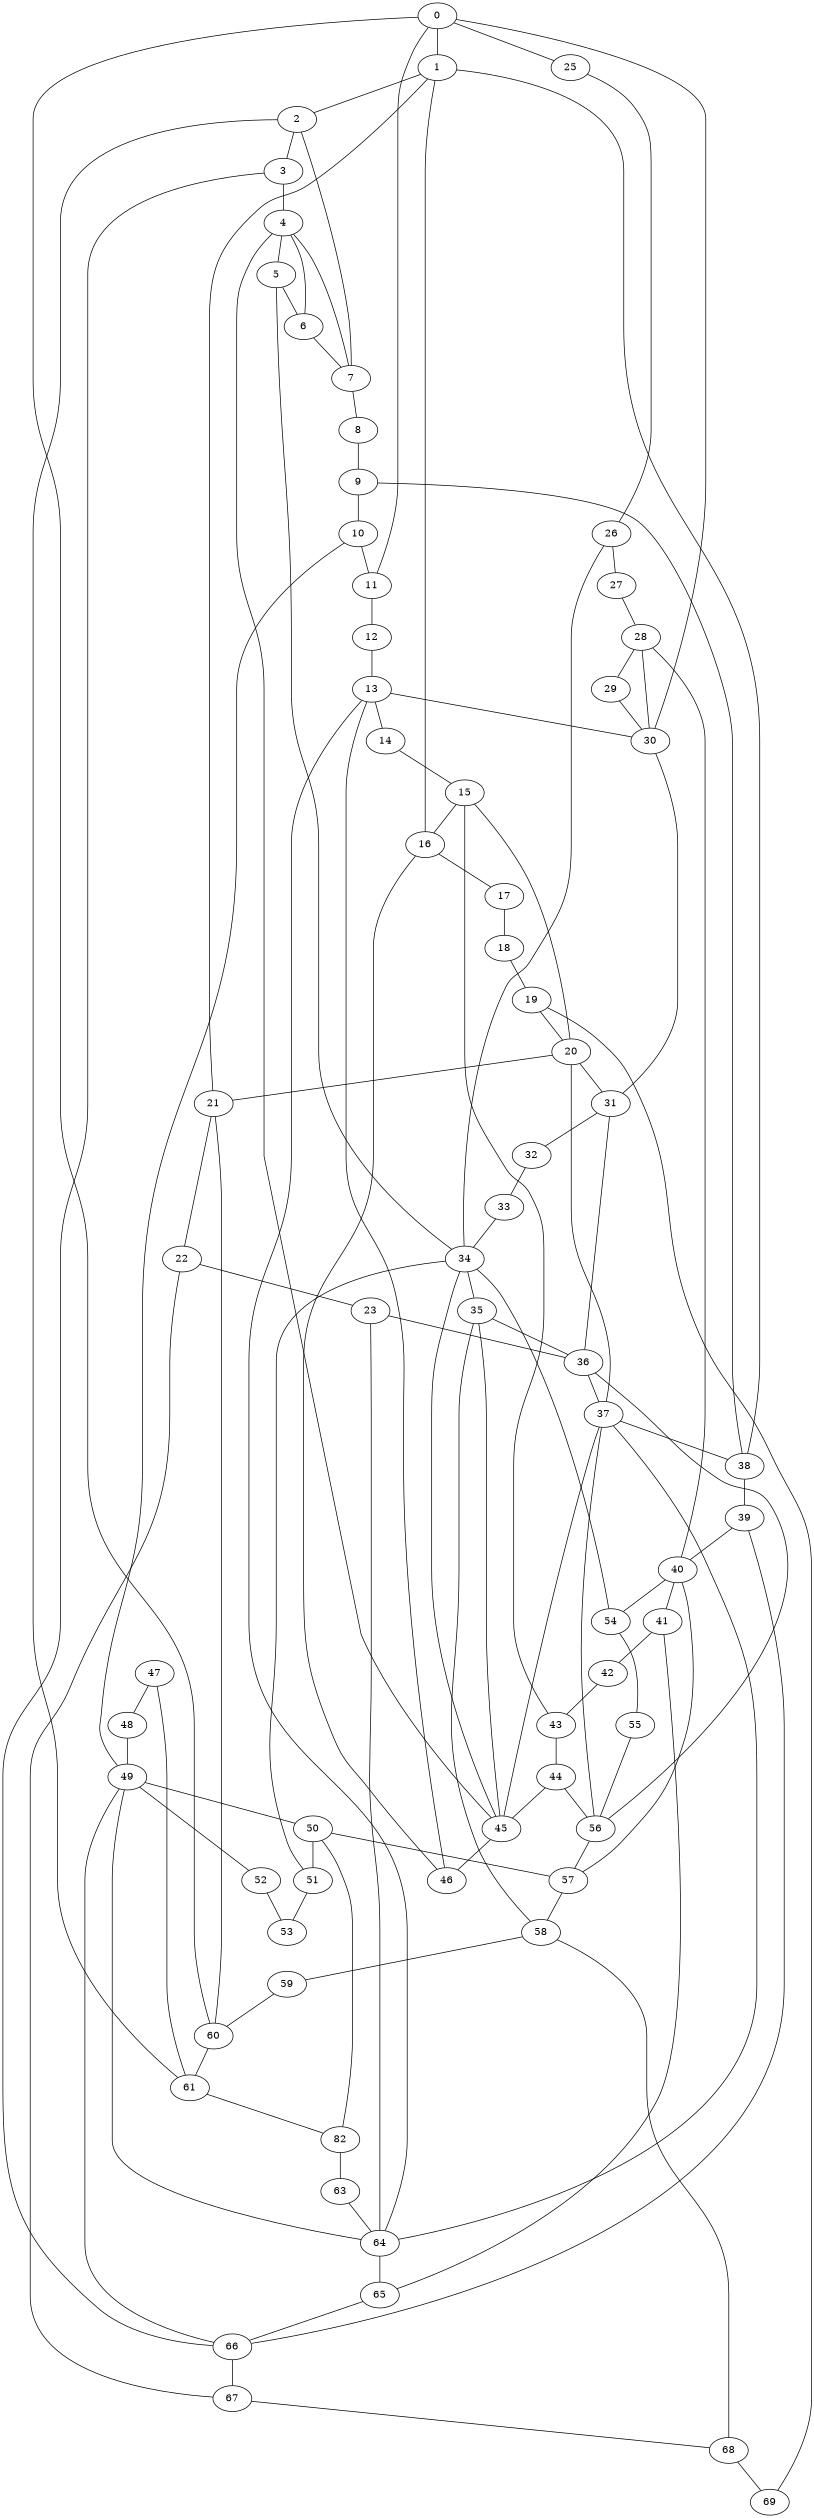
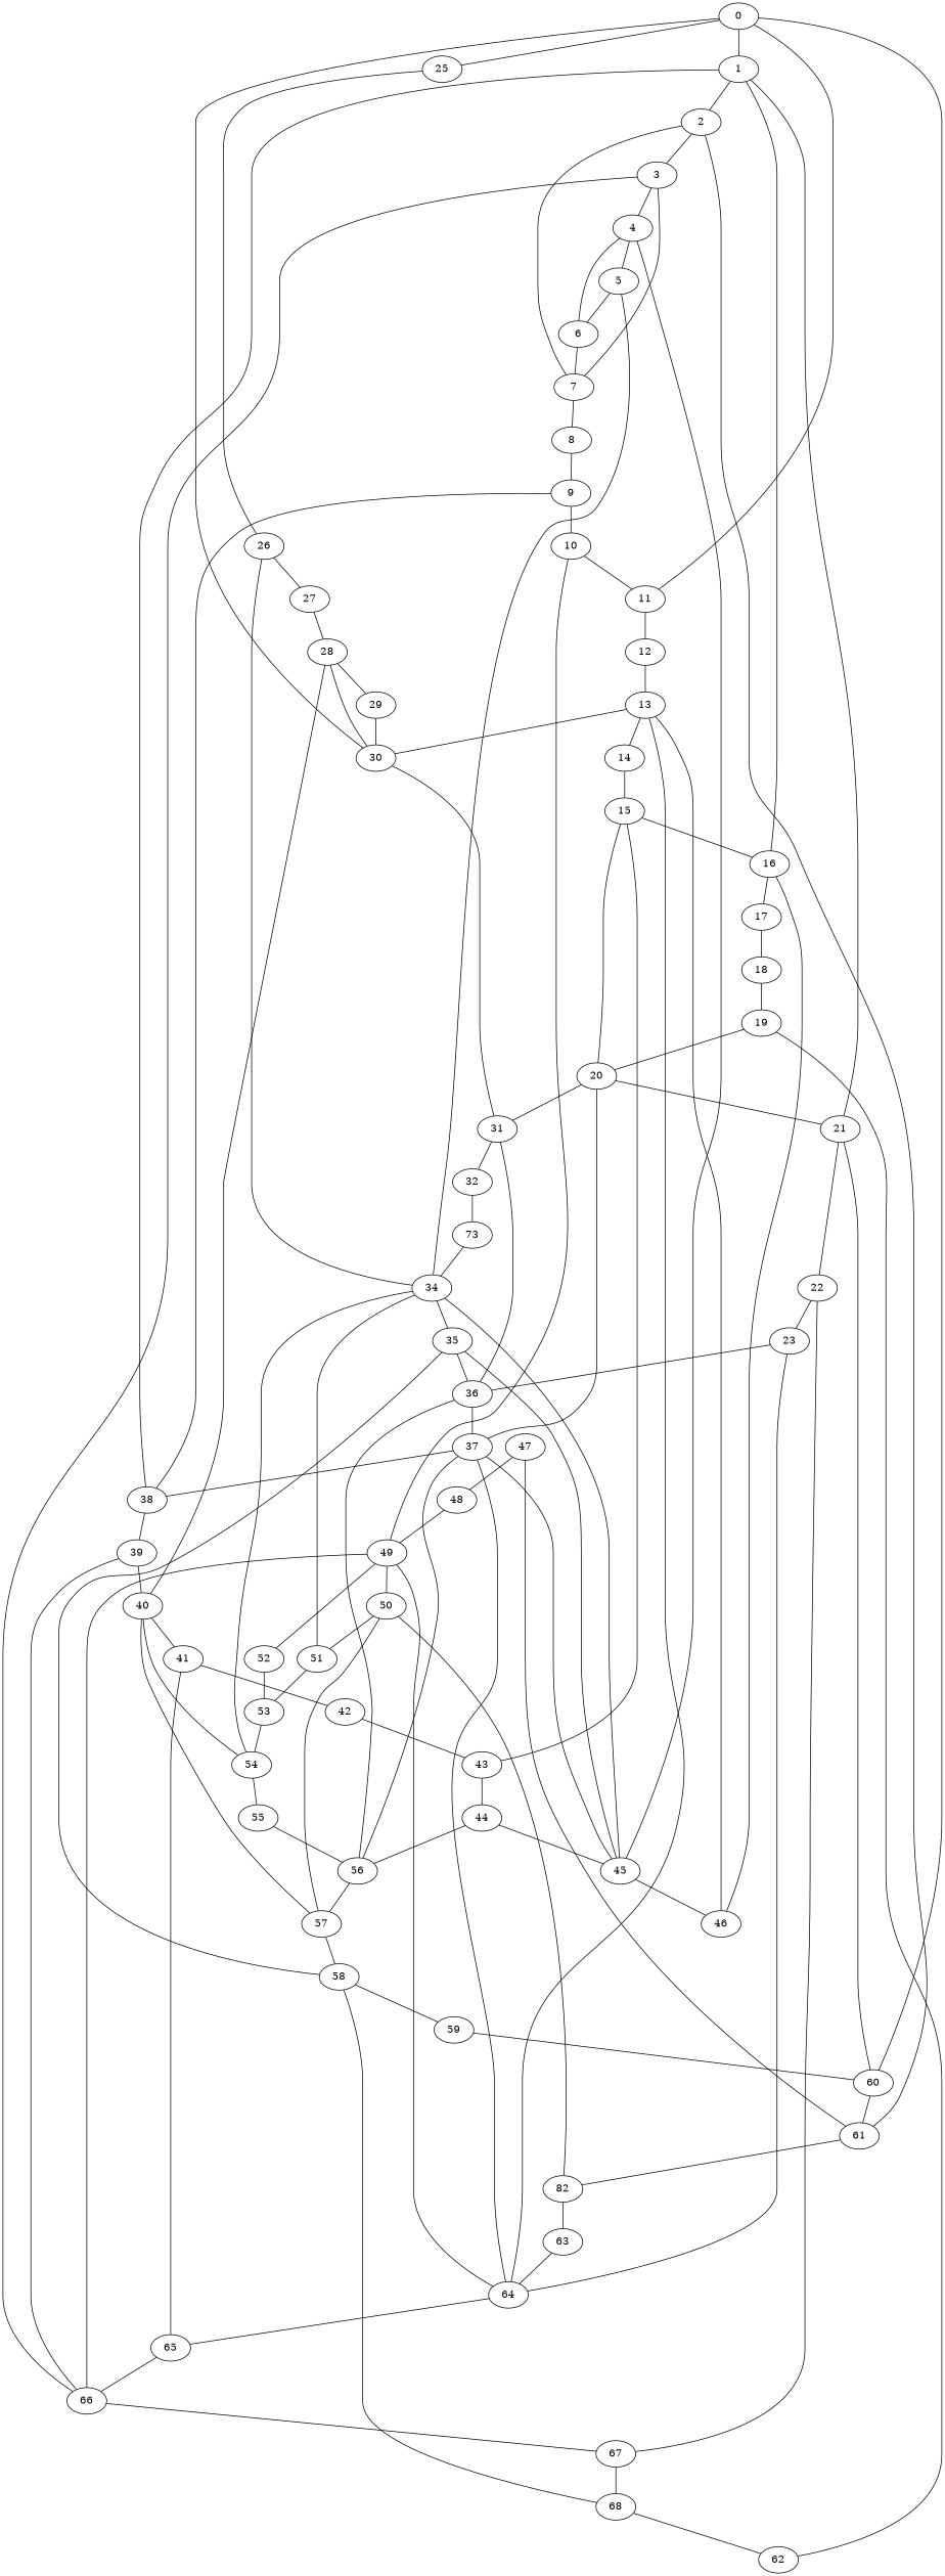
  graph {
    0
    1
    11
    25
    30
    60
    2
    21
    38
    16
    12
    26
    31
    61
    3
    7
    22
    39
    46
    17
    13
    34
    27
    36
    32
    n26 [label=82]
    4
    66
    8
    67
    23
    40
    18
    5
    45
    6
    9
    63
    68
    35
    54
    51
    58
    55
    53
    10
    49
    64
    50
    52
    65
    57
    14
    15
    43
    20
    47
    48
    44
    37
    56
    19
-   69
-   33
+   69 [label=62]
+   33 [label=73]
    28
    29
    41
    42
    59
    0 -- 1
    0 -- 11
    0 -- 25
    0 -- 30
    0 -- 60
    1 -- 2
    1 -- 21
    1 -- 38
    1 -- 16
    11 -- 12
    25 -- 26
    30 -- 31
    60 -- 61
    2 -- 61
    2 -- 3
    2 -- 7
    21 -- 60
    21 -- 22
    38 -- 39
    16 -- 46
    16 -- 17
    12 -- 13
    26 -- 34
    26 -- 27
    31 -- 36
    31 -- 32
    61 -- n26
    3 -- 4
    3 -- 66
    7 -- 8
    22 -- 67
    22 -- 23
    39 -- 66
    39 -- 40
    17 -- 18
    13 -- 30
    13 -- 46
    13 -- 64
    13 -- 14
    34 -- 45
    34 -- 35
    34 -- 54
    34 -- 51
    27 -- 28
    36 -- 37
    36 -- 56
    32 -- 33
    n26 -- 63
-   4 -- 7
+   3 -- 7
    4 -- 5
    4 -- 45
    4 -- 6
    66 -- 67
    8 -- 9
    67 -- 68
    23 -- 36
    23 -- 64
    40 -- 54
    40 -- 57
    40 -- 41
    18 -- 19
    5 -- 34
    5 -- 6
    45 -- 46
    6 -- 7
    9 -- 38
    9 -- 10
    63 -- 64
    68 -- 69
    35 -- 36
    35 -- 45
    35 -- 58
    54 -- 55
    51 -- 53
    58 -- 68
    58 -- 59
    55 -- 56
+   53 -- 54
    10 -- 11
    10 -- 49
    49 -- 66
    49 -- 64
    49 -- 50
    49 -- 52
    64 -- 65
    50 -- n26
    50 -- 51
    50 -- 57
    52 -- 53
    65 -- 66
    57 -- 58
    14 -- 15
    15 -- 16
    15 -- 43
    15 -- 20
    43 -- 44
    20 -- 21
    20 -- 31
    20 -- 37
    47 -- 61
    47 -- 48
    48 -- 49
    44 -- 45
    44 -- 56
    37 -- 38
    37 -- 45
    37 -- 64
    37 -- 56
    56 -- 57
    19 -- 20
    19 -- 69
    33 -- 34
    28 -- 30
    28 -- 40
    28 -- 29
    29 -- 30
    41 -- 65
    41 -- 42
    42 -- 43
    59 -- 60
  }
